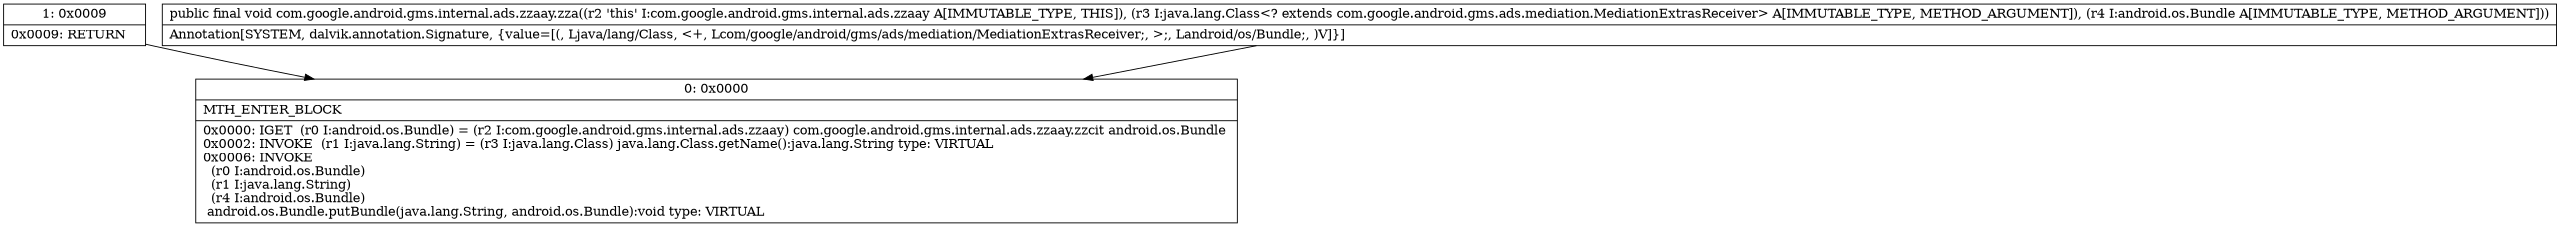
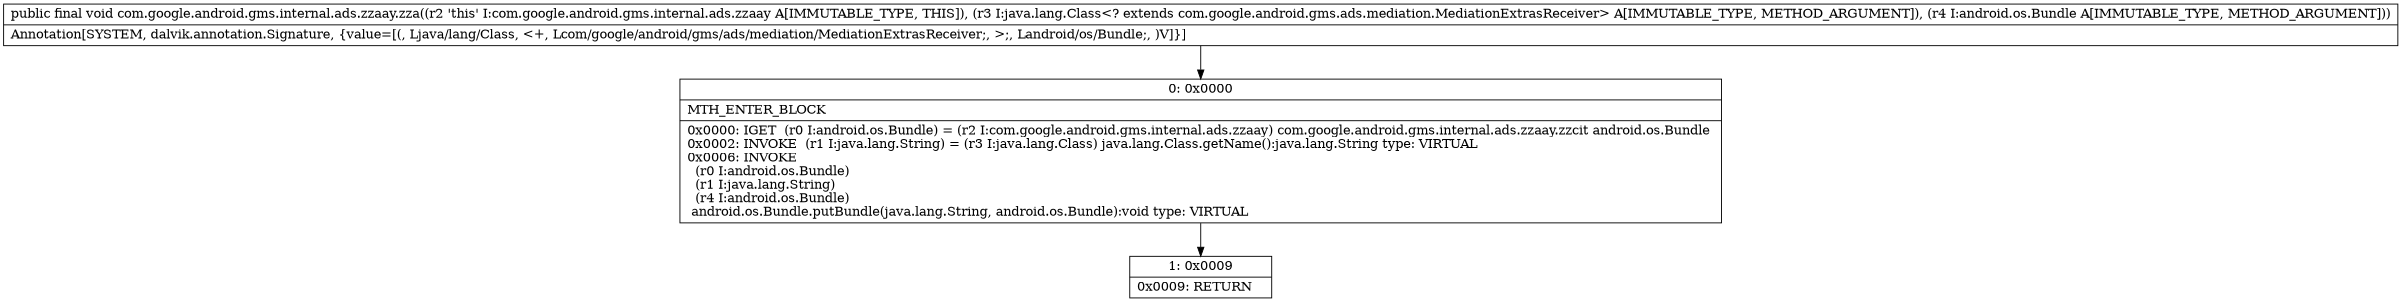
  digraph {
    node [shape=record]
    n1 [label="{0\:\ 0x0000|MTH_ENTER_BLOCK\l|0x0000: IGET  (r0 I:android.os.Bundle) = (r2 I:com.google.android.gms.internal.ads.zzaay) com.google.android.gms.internal.ads.zzaay.zzcit android.os.Bundle \l0x0002: INVOKE  (r1 I:java.lang.String) = (r3 I:java.lang.Class) java.lang.Class.getName():java.lang.String type: VIRTUAL \l0x0006: INVOKE  \l  (r0 I:android.os.Bundle)\l  (r1 I:java.lang.String)\l  (r4 I:android.os.Bundle)\l android.os.Bundle.putBundle(java.lang.String, android.os.Bundle):void type: VIRTUAL \l}"]
    n2 [label="{1\:\ 0x0009|0x0009: RETURN   \l}"]
    n3 [label="{public final void com.google.android.gms.internal.ads.zzaay.zza((r2 'this' I:com.google.android.gms.internal.ads.zzaay A[IMMUTABLE_TYPE, THIS]), (r3 I:java.lang.Class\<? extends com.google.android.gms.ads.mediation.MediationExtrasReceiver\> A[IMMUTABLE_TYPE, METHOD_ARGUMENT]), (r4 I:android.os.Bundle A[IMMUTABLE_TYPE, METHOD_ARGUMENT]))  | Annotation[SYSTEM, dalvik.annotation.Signature, \{value=[(, Ljava\/lang\/Class, \<+, Lcom\/google\/android\/gms\/ads\/mediation\/MediationExtrasReceiver;, \>;, Landroid\/os\/Bundle;, )V]\}]\l}"]
-   n2 -> n1
+   n1 -> n2
    n3 -> n1
  }
